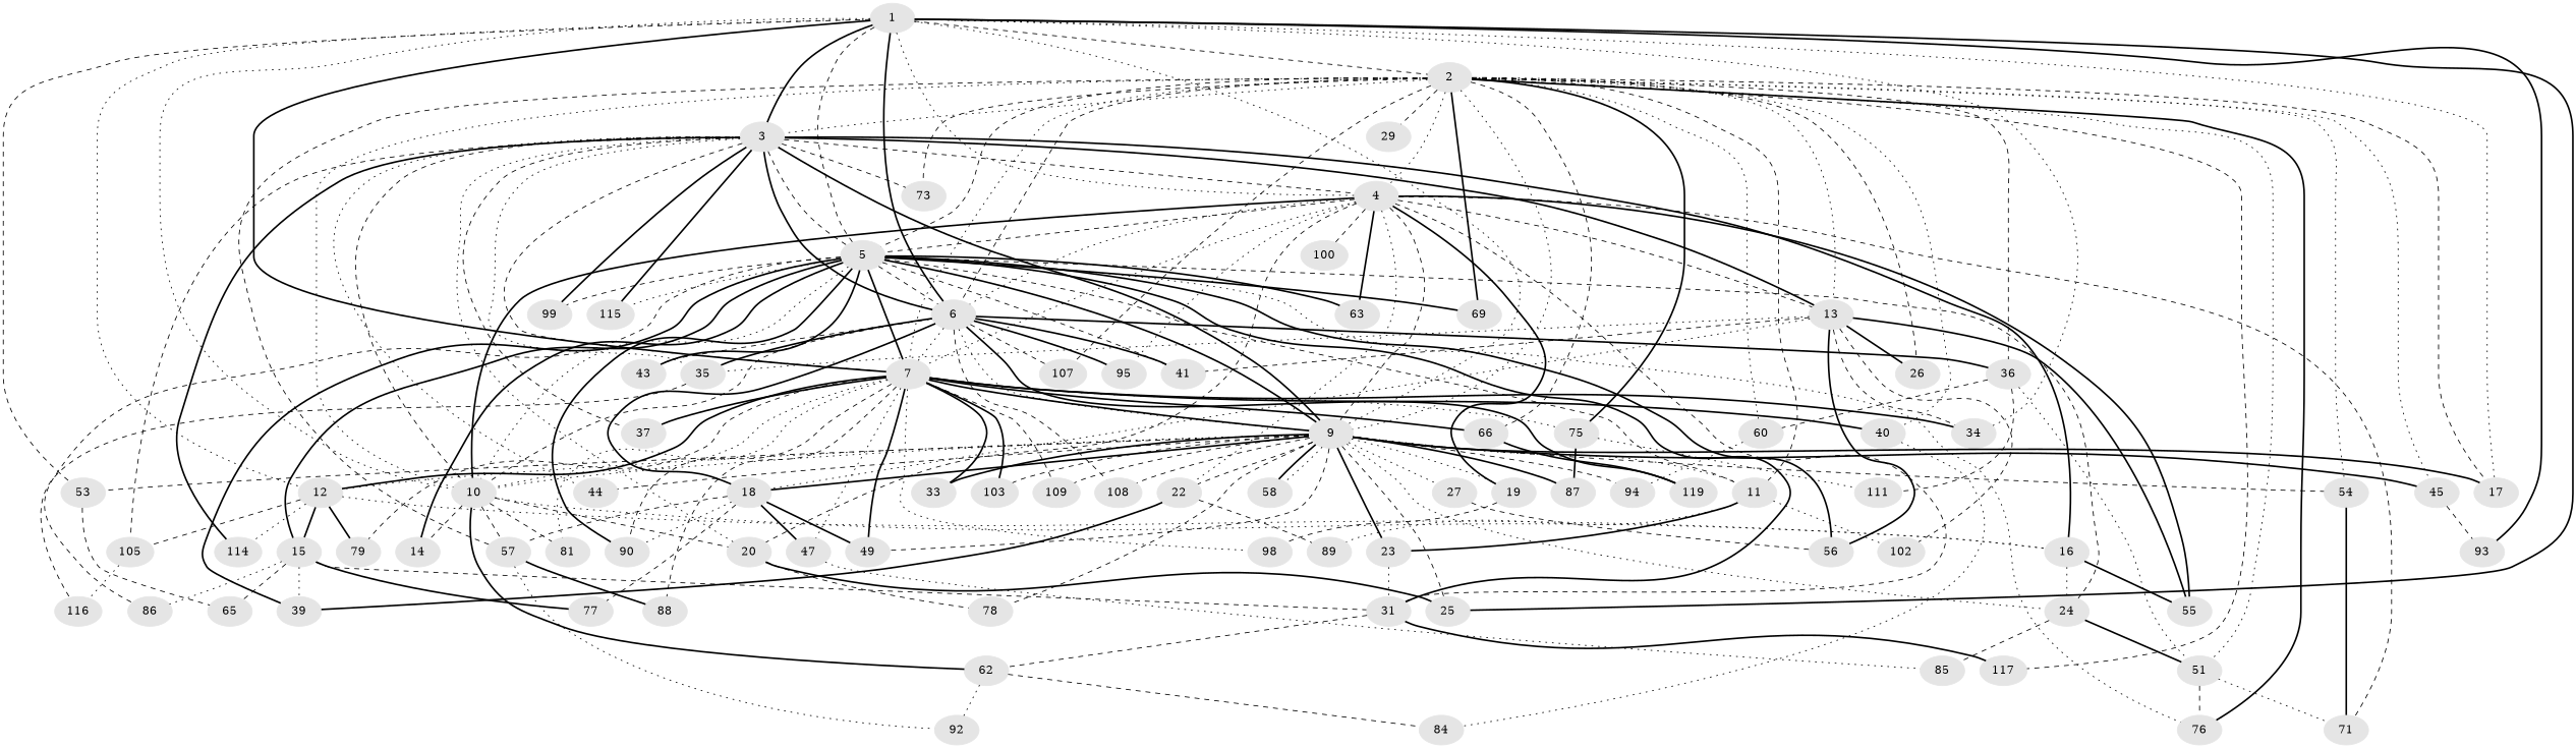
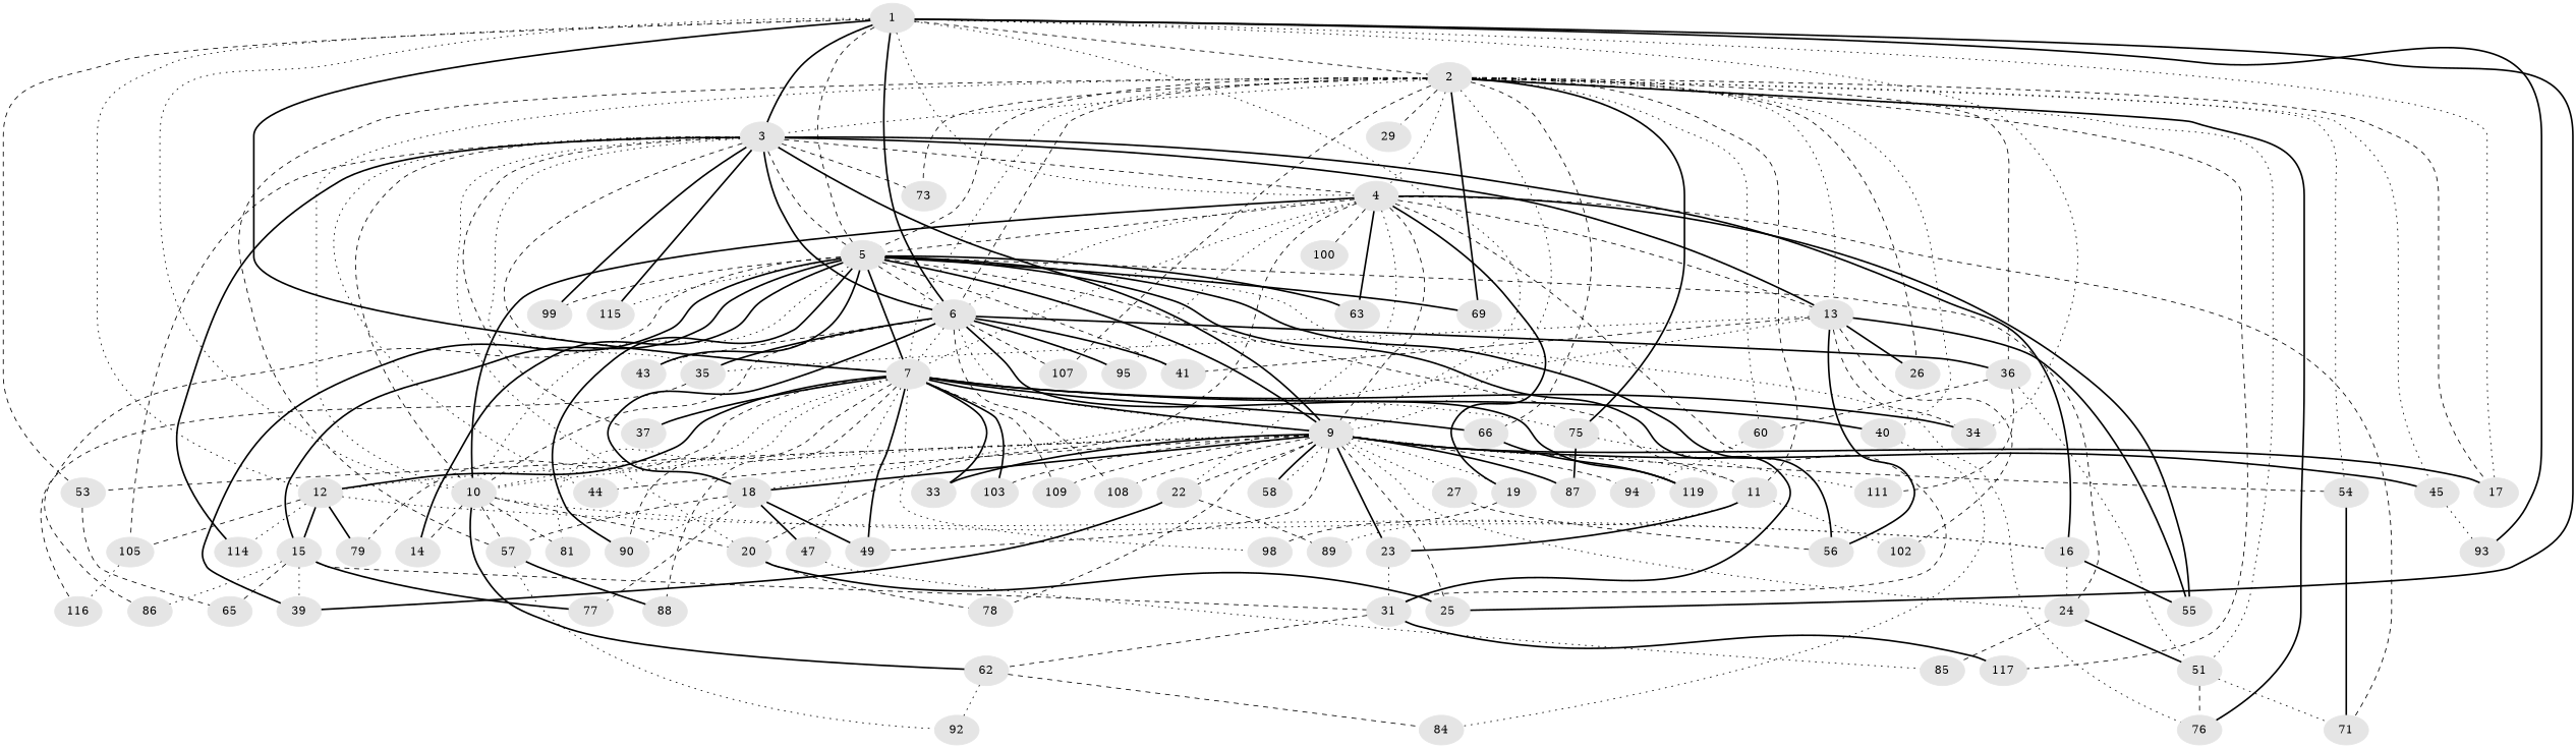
  graph {
    node [color=gray90 style=filled]
    edge [style=dashed]
    2 [super="+8"]
    3 [super="+52"]
    4 [super="+68"]
    5 [super="+28"]
    6
    7 [super="+38"]
    9 [super="+21"]
    10 [super="+110"]
    17 [super="+32"]
    11 [super="+48"]
    13 [super="+46"]
    26
    29
    36 [super="+112"]
    40
    45
    n17 [label=57 super="+80"]
    51 [super="+96"]
    54 [super="+91"]
    60
    66
    69
    73
    75 [super="+82"]
    76 [super="+104"]
    107
    117
    1
    12 [super="+57"]
    25 [super="+113"]
    34 [super="+97"]
    53
    93
    16 [super="+72"]
    20 [super="+83"]
    35 [super="+74"]
    37
    44
    99
    105
    114
    115
    19 [super="+67"]
    22
    31 [super="+42"]
    55 [super="+70"]
    63
    71
    95
    100
    14
    15 [super="+59"]
    24 [super="+61"]
    39 [super="+101"]
    41 [super="+64"]
    43
    56
    86
    90 [super="+118"]
    18 [super="+30"]
    108
    119
    33
    47
    49 [super="+120"]
    79
    81
    88
    98
    103
    109
    23 [super="+106"]
    27 [super="+121"]
    58
    78
    87
    94
    62
    65
    89
    102
    111
    84
    92
    116
    77
    85
    2 -- 3 [style=dotted weight=3]
    2 -- 4 [style=dotted weight=2]
    2 -- 5 [weight=2]
    2 -- 6 [weight=2]
    2 -- 7 [style=dotted weight=2]
    2 -- 9 [style=dotted weight=2]
    2 -- 10 [style=dotted weight=2]
    2 -- 17
    2 -- 11
    2 -- 13 [style=dotted weight=2]
    2 -- 26
    2 -- 29 [weight=2]
    2 -- 36 [weight=2]
    2 -- 40 [style=dotted]
    2 -- 45 [style=dotted]
    2 -- n17
    2 -- 51 [style=dotted]
    2 -- 54 [style=dotted]
    2 -- 60 [style=dotted]
    2 -- 66
    2 -- 69 [style=bold]
    2 -- 73
    2 -- 75 [style=bold weight=2]
    2 -- 76 [style=bold]
    2 -- 107
    2 -- 117
    3 -- 4
    3 -- 5 [weight=2]
    3 -- 6 [style=bold]
    3 -- 7
    3 -- 9 [style=bold]
    3 -- 10
    3 -- 13 [style=bold]
    3 -- 73
    3 -- 16 [style=bold]
    3 -- 20 [style=dotted]
    3 -- 35 [style=dotted]
    3 -- 37
    3 -- 44 [style=dotted]
    3 -- 99 [style=bold]
    3 -- 105
    3 -- 114 [style=bold]
    3 -- 115 [style=bold]
    4 -- 5
    4 -- 6 [style=dotted]
    4 -- 7 [style=dotted]
    4 -- 9
    4 -- 10 [style=bold]
    4 -- 13
    4 -- 20
    4 -- 19 [style=bold weight=2]
    4 -- 22 [style=dotted]
    4 -- 31
    4 -- 55 [style=bold]
    4 -- 63 [style=bold]
    4 -- 71
    4 -- 95 [style=dotted]
    4 -- 100
    5 -- 6
    5 -- 7 [style=bold]
    5 -- 9 [style=bold]
    5 -- 10 [style=dotted]
    5 -- 11
    5 -- 69 [style=bold]
    5 -- 76 [style=dotted]
    5 -- 99
    5 -- 115 [style=dotted]
    5 -- 31 [style=bold]
    5 -- 63 [style=bold]
    5 -- 14 [style=bold]
    5 -- 15 [style=bold]
    5 -- 24
    5 -- 39 [style=bold]
    5 -- 41
    5 -- 43 [style=bold]
    5 -- 56 [style=bold]
    5 -- 86
    5 -- 90 [style=bold]
    6 -- 7 [style=dotted]
    6 -- 9 [style=dotted weight=2]
    6 -- 10
    6 -- 36 [style=bold]
    6 -- 107
    6 -- 35 [style=bold]
    6 -- 95 [style=bold]
    6 -- 41 [style=bold]
    6 -- 43
    6 -- 18 [style=bold]
    6 -- 108
    6 -- 119 [style=bold]
    7 -- 9 [style=bold]
    7 -- 10 [style=dotted]
    7 -- 40 [style=bold]
    7 -- 66 [style=bold]
    7 -- 75 [style=dotted]
    7 -- 12 [style=bold]
    7 -- 34 [style=bold]
    7 -- 37 [style=bold]
    7 -- 90
    7 -- 33 [style=bold]
    7 -- 47 [style=dotted]
    7 -- 49 [style=bold]
    7 -- 79
    7 -- 81 [style=dotted]
    7 -- 88
    7 -- 98 [style=dotted]
    7 -- 103 [style=bold]
    7 -- 109
    9 -- 10 [style=dotted]
    9 -- 17 [style=bold]
    9 -- 11 [style=dotted]
    9 -- 45 [style=bold]
    9 -- 54
    9 -- 12 [style=dotted]
    9 -- 25
    9 -- 53
    9 -- 44
    9 -- 19 [style=dotted]
    9 -- 22
    9 -- 24 [style=dotted]
    9 -- 18 [style=bold]
    9 -- 108
    9 -- 33 [style=bold]
    9 -- 49
    9 -- 103
    9 -- 109
    9 -- 23 [style=bold]
    9 -- 27 [style=dotted weight=2]
    9 -- 58 [style=bold]
    9 -- 58 [style=dotted]
    9 -- 78
    9 -- 87 [style=bold]
    9 -- 94
    10 -- n17
    10 -- 16 [style=dotted]
    10 -- 20
    10 -- 14
    10 -- 81
    10 -- 62 [style=bold]
    11 -- 23 [style=bold weight=2]
    11 -- 89 [style=dotted]
    11 -- 102 [style=dotted]
    13 -- 26 [style=bold]
    13 -- 34
    13 -- 35 [style=dotted]
    13 -- 55 [style=bold]
    13 -- 41
    13 -- 56 [style=bold]
    13 -- 18 [style=dotted]
    13 -- 102
    36 -- 51 [style=dotted]
    36 -- 60
    36 -- 111
    40 -- 84 [style=dotted]
-   45 -- 93
+   45 -- 93 [style=dotted]
    n17 -- 88 [style=bold]
    n17 -- 92 [style=dotted]
    51 -- 76
    51 -- 71 [style=dotted]
    54 -- 71 [style=bold]
    60 -- 94 [style=dotted]
    66 -- 119 [style=bold]
    75 -- 87 [style=bold]
    75 -- 111 [style=dotted]
    1 -- 2 [weight=2]
    1 -- 3 [style=bold]
    1 -- 4 [style=dotted]
    1 -- 5
    1 -- 6 [style=bold]
    1 -- 7 [style=bold]
    1 -- 9 [style=dotted]
    1 -- 10 [style=dotted weight=2]
    1 -- 17 [style=dotted]
    1 -- 12 [style=dotted]
    1 -- 25 [style=bold]
    1 -- 34 [style=dotted]
    1 -- 53
    1 -- 93 [style=bold]
    12 -- 16 [style=dotted]
    12 -- 105
    12 -- 114 [style=dotted]
    12 -- 15 [style=bold]
    12 -- 79 [style=bold]
    53 -- 65
    16 -- 55 [style=bold]
    16 -- 24 [style=dotted]
    20 -- 25 [style=bold]
    20 -- 78
    35 -- 116
    105 -- 116 [style=dotted]
    19 -- 98
    22 -- 39 [style=bold]
    22 -- 89
    31 -- 117 [style=bold]
    31 -- 62
    15 -- 31
    15 -- 39 [style=dotted]
    15 -- 86 [style=dotted]
    15 -- 65
    15 -- 77 [style=bold]
    24 -- 51 [style=bold]
    24 -- 85
    18 -- n17
    18 -- 90 [style=dotted]
    18 -- 47 [style=bold]
    18 -- 49 [style=bold]
    18 -- 77
    47 -- 85 [style=dotted]
    23 -- 31 [style=dotted]
    27 -- 56
    62 -- 84
    62 -- 92 [style=dotted]
  }
